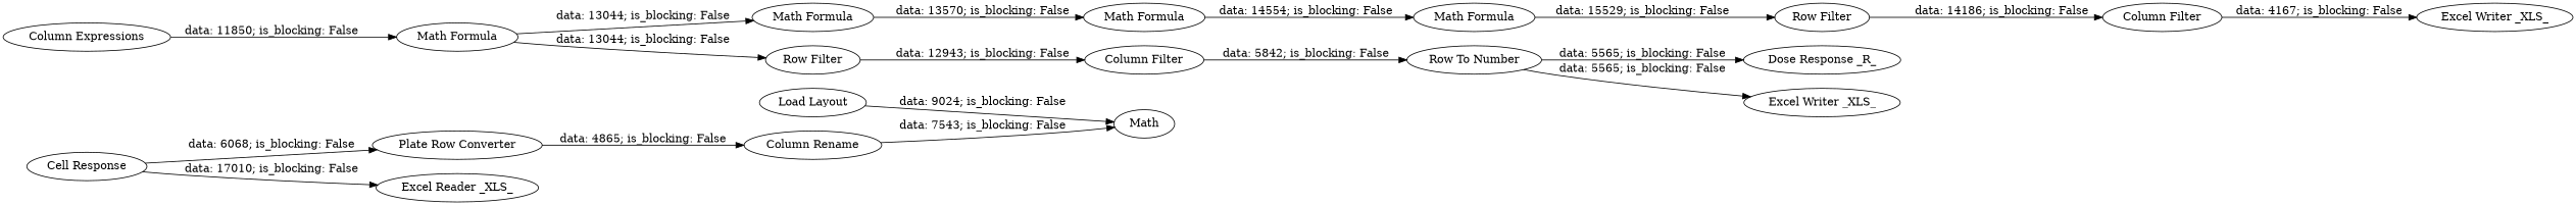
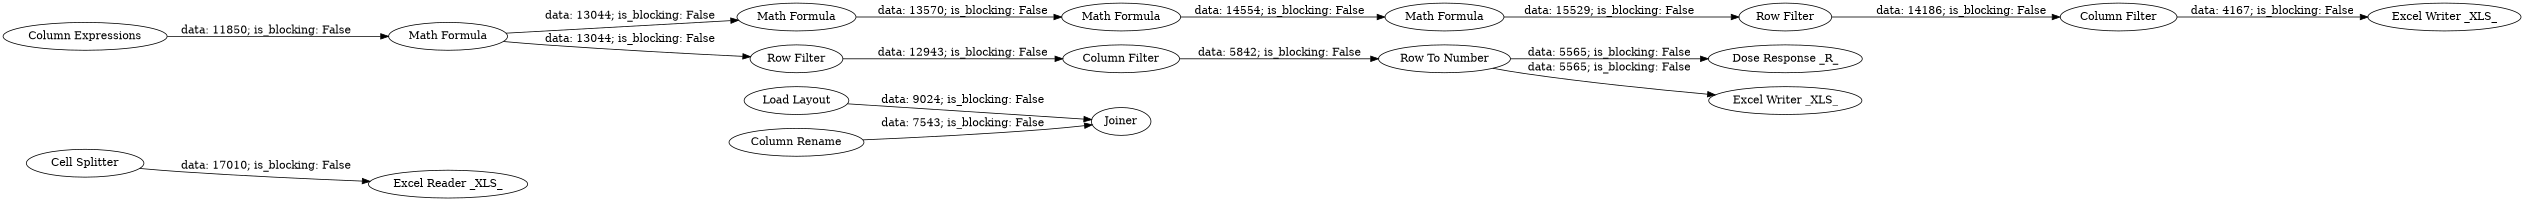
  digraph {
    rankdir=LR
    n1 [label="Column Rename"]
-   n2 [label=Math]
+   n2 [label=Joiner]
    n3 [label="Math Formula"]
    n4 [label="Math Formula"]
    n5 [label="Row Filter"]
    n6 [label="Math Formula"]
    n7 [label="Column Filter"]
    n8 [label="Row Filter"]
    n9 [label="Column Filter"]
    n10 [label="Excel Writer _XLS_"]
    n11 [label="Math Formula"]
    n12 [label="Dose Response _R_"]
    n13 [label="Excel Writer _XLS_"]
    n14 [label="Load Layout"]
-   n15 [label="Cell Response"]
-   n16 [label="Plate Row Converter"]
+   n15 [label="Cell Splitter"]
    n17 [label="Excel Reader _XLS_"]
    n18 [label="Row To Number"]
    n19 [label="Column Expressions"]
    n1 -> n2 [label="data: 7543; is_blocking: False"]
    n3 -> n4 [label="data: 13044; is_blocking: False"]
    n3 -> n5 [label="data: 13044; is_blocking: False"]
    n4 -> n6 [label="data: 13570; is_blocking: False"]
    n5 -> n7 [label="data: 12943; is_blocking: False"]
    n6 -> n11 [label="data: 14554; is_blocking: False"]
    n7 -> n18 [label="data: 5842; is_blocking: False"]
    n8 -> n9 [label="data: 14186; is_blocking: False"]
    n9 -> n10 [label="data: 4167; is_blocking: False"]
    n11 -> n8 [label="data: 15529; is_blocking: False"]
    n14 -> n2 [label="data: 9024; is_blocking: False"]
-   n15 -> n16 [label="data: 6068; is_blocking: False"]
    n15 -> n17 [label="data: 17010; is_blocking: False"]
-   n16 -> n1 [label="data: 4865; is_blocking: False"]
    n18 -> n12 [label="data: 5565; is_blocking: False"]
    n18 -> n13 [label="data: 5565; is_blocking: False"]
    n19 -> n3 [label="data: 11850; is_blocking: False"]
  }
